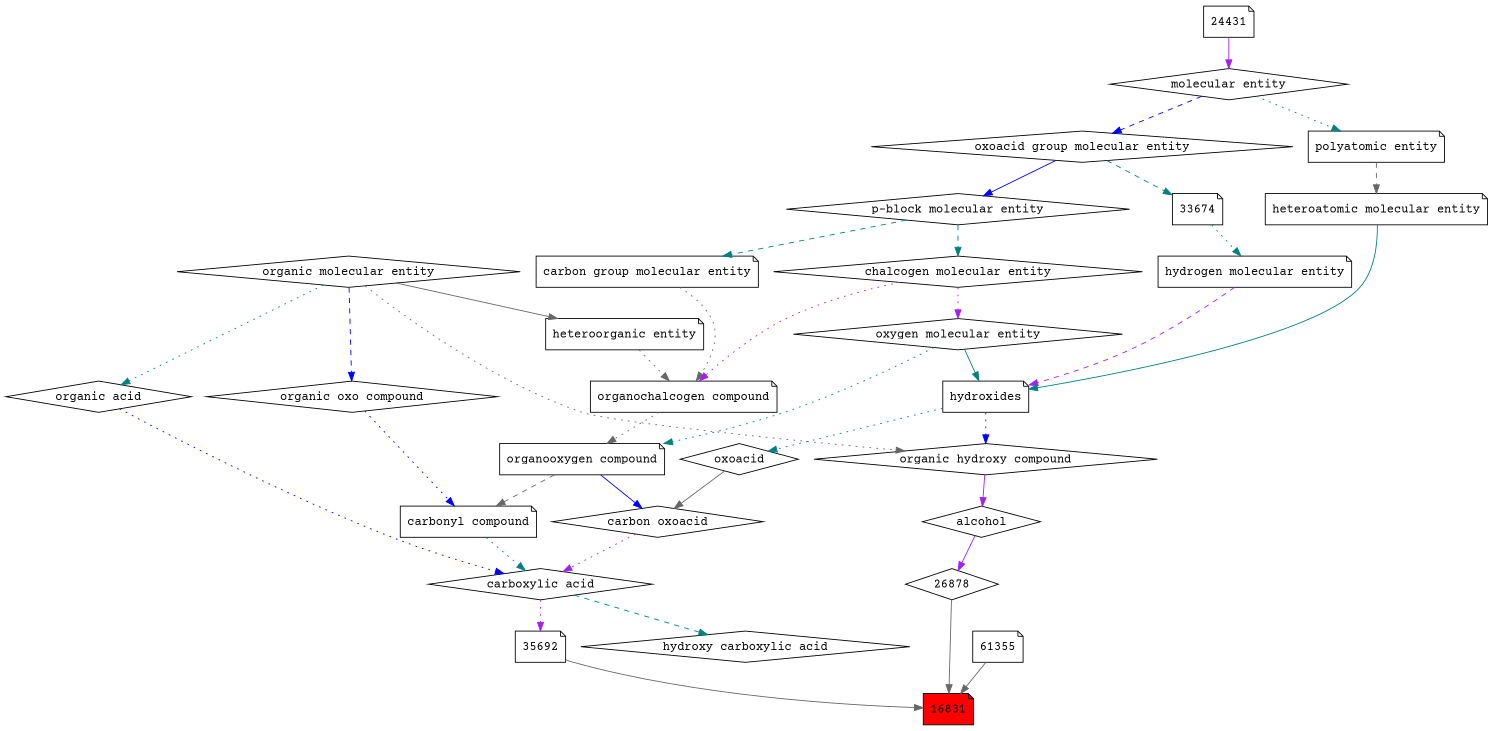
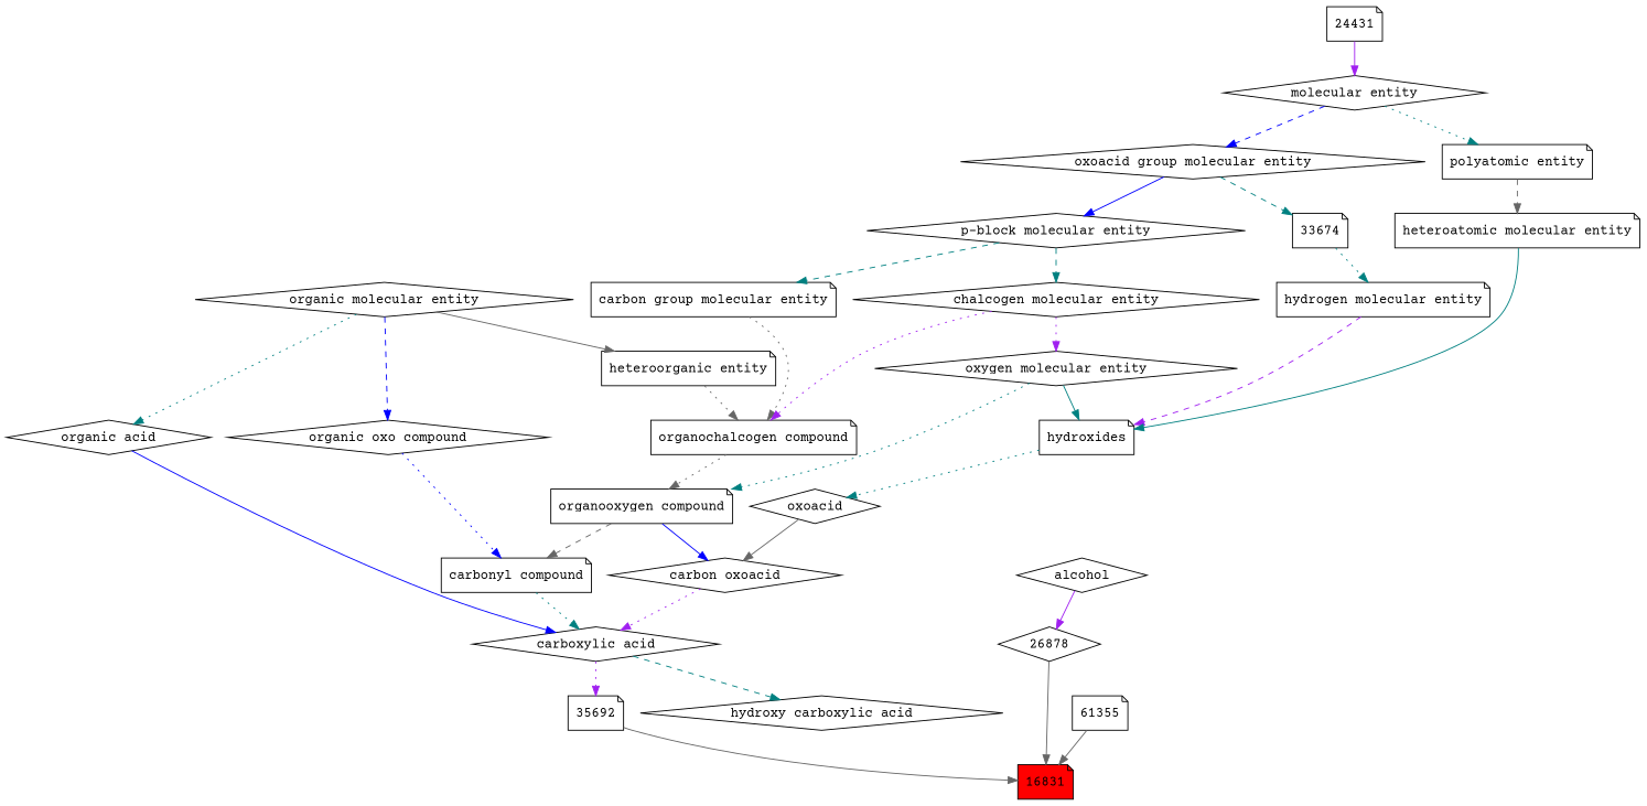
  digraph {
    fontname="Courier Prime"
    node [fontname="Courier Prime" shape=diamond]
    edge [color=teal fontname="Courier Prime" style=dotted]
    n1 [fillcolor=red label=16831 shape=note style=filled]
    n2 [label=35692 shape=note]
    n3 [label=61355 shape=note]
    n4 [label=26878]
    n5 [label="carboxylic acid"]
    n6 [label="hydroxy carboxylic acid"]
    n7 [label=alcohol]
    n8 [label="carbonyl compound" shape=note]
    n9 [label="carbon oxoacid"]
    n10 [label="organic acid"]
-   n11 [label="organic hydroxy compound"]
    n12 [label="organic oxo compound"]
    n13 [label="organooxygen compound" shape=note]
    n14 [label=oxoacid]
    n15 [label="organic molecular entity"]
    n16 [label="heteroorganic entity" shape=note]
    n17 [label="organochalcogen compound" shape=note]
    n18 [label=hydroxides shape=note]
    n19 [label="oxygen molecular entity"]
    n20 [label="carbon group molecular entity" shape=note]
    n21 [label="hydrogen molecular entity" shape=note]
    n22 [label="heteroatomic molecular entity" shape=note]
    n23 [label="chalcogen molecular entity"]
    n24 [label="p-block molecular entity"]
    n25 [label=33674 shape=note]
    n26 [label="polyatomic entity" shape=note]
    n27 [label="oxoacid group molecular entity"]
    n28 [label="molecular entity"]
    n29 [label=24431 shape=note]
    n2 -> n1 [color=gray40 style=solid]
    n3 -> n1 [color=gray40 style=solid]
    n4 -> n1 [color=gray40 style=solid]
    n5 -> n2 [color=purple]
    n5 -> n6 [style=dashed]
    n7 -> n4 [color=purple style=solid]
    n8 -> n5
    n9 -> n5 [color=purple]
-   n10 -> n5 [color=blue]
-   n11 -> n7 [color=purple style=solid]
+   n10 -> n5 [color=blue style=solid]
    n12 -> n8 [color=blue]
    n13 -> n8 [color=gray40 style=dashed]
    n13 -> n9 [color=blue style=solid]
    n14 -> n9 [color=gray40 style=solid]
    n15 -> n10
-   n15 -> n11 [color=gray40]
    n15 -> n12 [color=blue style=dashed]
    n15 -> n16 [color=gray40 style=solid]
    n16 -> n17 [color=gray40]
    n17 -> n13 [color=gray40]
-   n18 -> n11 [color=blue]
    n18 -> n14
    n19 -> n13
    n19 -> n18 [style=solid]
    n20 -> n17 [color=gray40]
    n21 -> n18 [color=purple style=dashed]
    n22 -> n18 [style=solid]
    n23 -> n17 [color=purple]
    n23 -> n19 [color=purple]
    n24 -> n20 [style=dashed]
    n24 -> n23 [style=dashed]
    n25 -> n21
    n26 -> n22 [color=gray40 style=dashed]
    n27 -> n24 [color=blue style=solid]
    n27 -> n25 [style=dashed]
    n28 -> n26
    n28 -> n27 [color=blue style=dashed]
    n29 -> n28 [color=purple style=solid]
  }
